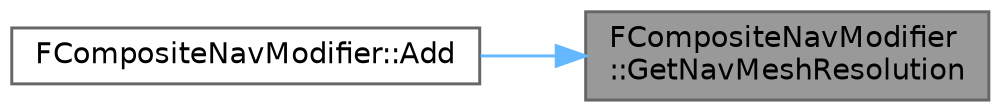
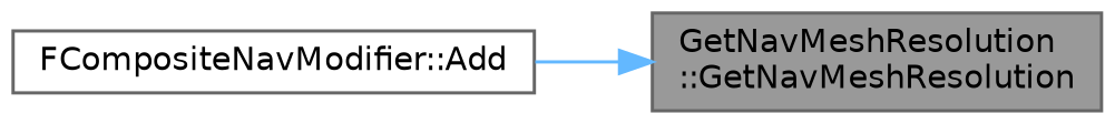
  digraph {
    rankdir=RL
    node [fontname=Helvetica fontsize=10 shape=box style=filled]
-   n1 [color=gray40 fillcolor=grey60 fontcolor=black height=0.2 label="FCompositeNavModifier\l::GetNavMeshResolution" width=0.4]
+   n1 [color=gray40 fillcolor=grey60 fontcolor=black height=0.2 label="GetNavMeshResolution\l::GetNavMeshResolution" width=0.4]
    n2 [color=grey40 fillcolor=white height=0.2 label="FCompositeNavModifier::Add" width=0.4]
    n1 -> n2 [color=steelblue1 dir=back fontname=Helvetica fontsize=10 labelfontname=Helvetica labelfontsize=10 style=solid]
  }
